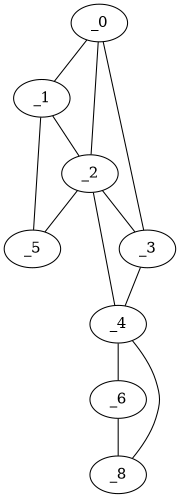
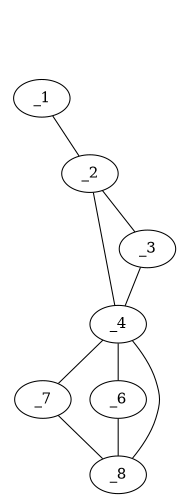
  graph {
    node [x=124]
    edge [valence=2]
-   _0 [x=6 y=27]
    _1 [x=16 y=37]
    _2 [x=23 y=32]
    _3 [x=26 y=24]
-   _5 [x=111 y=100]
    _4 [x=34 y=20]
+   _7 [y=61]
    _6 [y=38]
    _8 [x=125 y=30]
-   _0 -- _1 [valence=1]
-   _0 -- _2
-   _0 -- _3 [valence=1]
    _1 -- _2
-   _1 -- _5 [valence=1]
    _2 -- _3
-   _2 -- _5
    _2 -- _4
    _3 -- _4
+   _4 -- _7
    _4 -- _6 [valence=1]
    _4 -- _8 [valence=1]
+   _7 -- _8 [valence=1]
    _6 -- _8
  }
